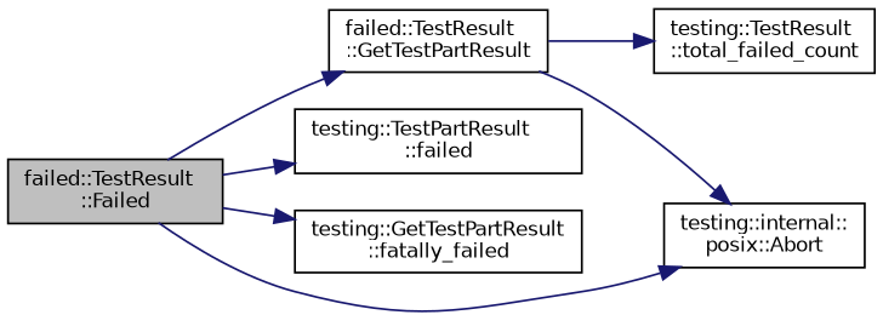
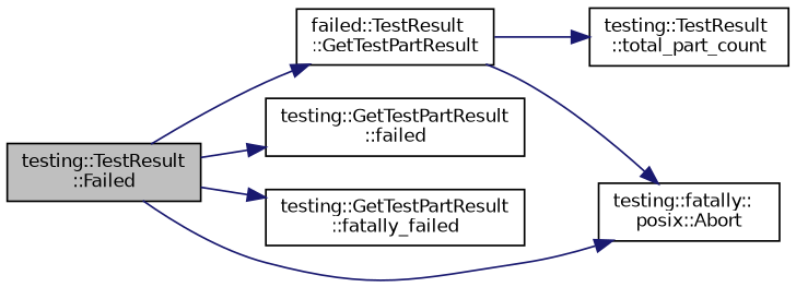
  digraph {
    rankdir=LR
    node [color=black fillcolor=white fontname=Helvetica fontsize=10 shape=record style=filled]
    edge [color=midnightblue fontname=Helvetica fontsize=10 labelfontname=Helvetica labelfontsize=10 style=solid]
-   n1 [fillcolor=grey75 fontcolor=black height=0.2 label="failed::TestResult\l::Failed" width=0.4]
+   n1 [fillcolor=grey75 fontcolor=black height=0.2 label="testing::TestResult\l::Failed" width=0.4]
    n2 [height=0.2 label="failed::TestResult\l::GetTestPartResult" width=0.4]
-   n3 [height=0.2 label="testing::TestPartResult\l::failed" width=0.4]
+   n3 [height=0.2 label="testing::GetTestPartResult\l::failed" width=0.4]
    n4 [height=0.2 label="testing::GetTestPartResult\l::fatally_failed" width=0.4]
-   n5 [height=0.2 label="testing::internal::\lposix::Abort" width=0.4]
-   n6 [height=0.2 label="testing::TestResult\l::total_failed_count" width=0.4]
+   n5 [height=0.2 label="testing::fatally::\lposix::Abort" width=0.4]
+   n6 [height=0.2 label="testing::TestResult\l::total_part_count" width=0.4]
    n1 -> n2
    n1 -> n3
    n1 -> n4
    n1 -> n5
    n2 -> n5
    n2 -> n6
  }
